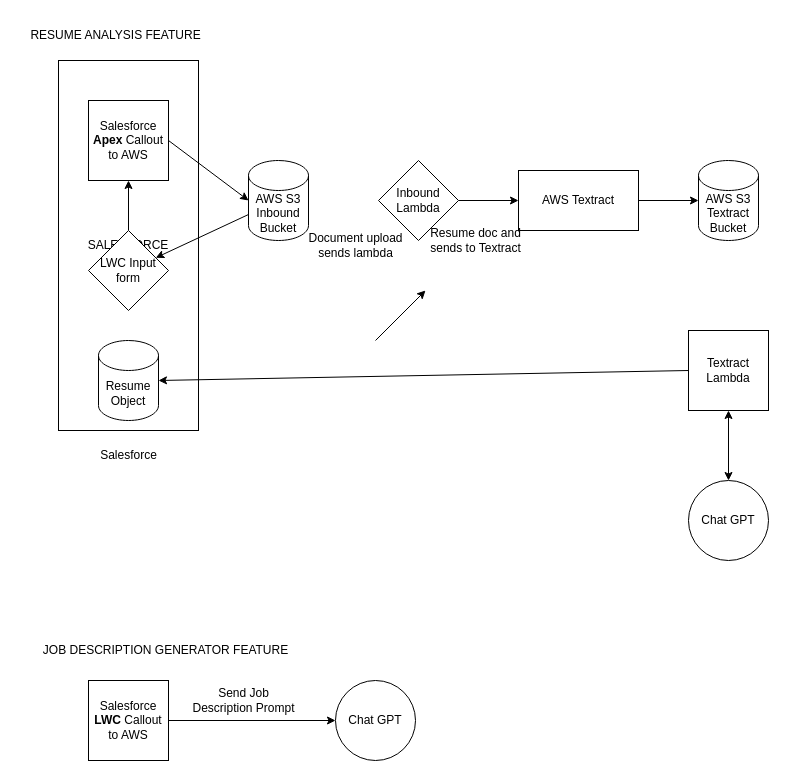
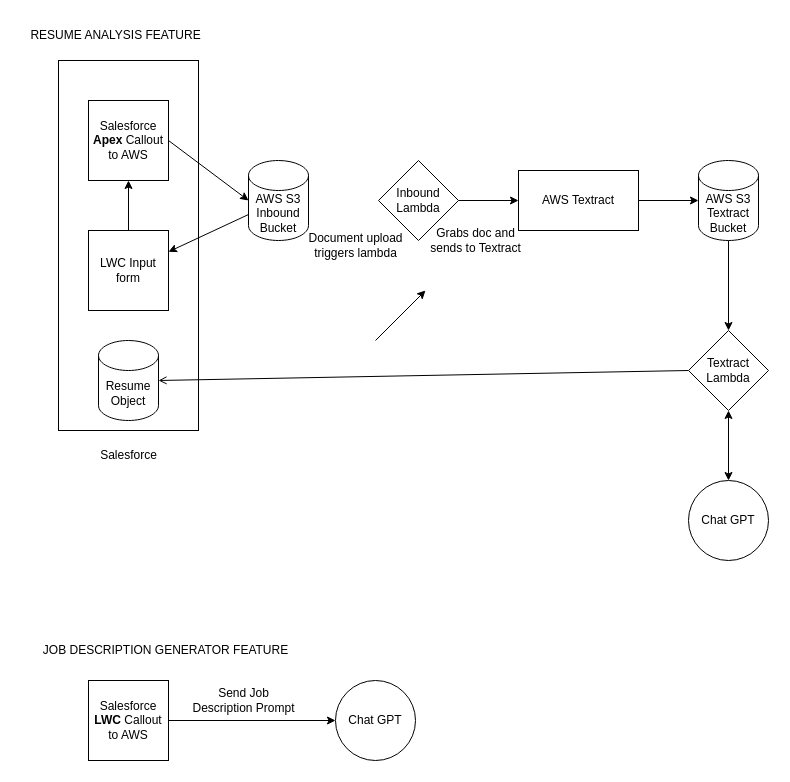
  <mxCell id="0" />
  <mxCell id="1" parent="0" />
  <mxCell id="2" value="SALESFORCE" style="rounded=0;whiteSpace=wrap;html=1;" parent="1" vertex="1"><mxGeometry x="58" y="60" width="140" height="370" as="geometry" /></mxCell>
  <mxCell id="3" value="Salesforce&lt;br&gt;&lt;b&gt;Apex&lt;/b&gt; Callout to AWS" style="whiteSpace=wrap;html=1;aspect=fixed;" parent="1" vertex="1"><mxGeometry x="88" y="100" width="80" height="80" as="geometry" /></mxCell>
  <mxCell id="4" value="" style="endArrow=classic;html=1;exitX=1;exitY=0.5;exitDx=0;exitDy=0;" parent="1" source="3" edge="1"><mxGeometry width="50" height="50" relative="1" as="geometry"><mxPoint x="478" y="340" as="sourcePoint" /><mxPoint x="248" y="200" as="targetPoint" /></mxGeometry></mxCell>
  <mxCell id="5" value="" style="edgeStyle=none;html=1;" parent="1" source="6" target="16" edge="1"><mxGeometry relative="1" as="geometry" /></mxCell>
  <mxCell id="6" value="AWS S3 Inbound Bucket" style="shape=cylinder3;whiteSpace=wrap;html=1;boundedLbl=1;backgroundOutline=1;size=15;" parent="1" vertex="1"><mxGeometry x="248" y="160" width="60" height="80" as="geometry" /></mxCell>
  <mxCell id="7" value="" style="edgeStyle=none;html=1;" parent="1" source="8" target="9" edge="1"><mxGeometry relative="1" as="geometry" /></mxCell>
  <mxCell id="8" value="Inbound Lambda" style="rhombus;whiteSpace=wrap;html=1;" parent="1" vertex="1"><mxGeometry x="378" y="160" width="80" height="80" as="geometry" /></mxCell>
  <mxCell id="9" value="AWS Textract" style="whiteSpace=wrap;html=1;" parent="1" vertex="1"><mxGeometry x="518" y="170" width="120" height="60" as="geometry" /></mxCell>
+ <mxCell id="10" value="" style="edgeStyle=none;html=1;" parent="1" source="11" target="14" edge="1"><mxGeometry relative="1" as="geometry" /></mxCell>
  <mxCell id="11" value="AWS S3 Textract Bucket" style="shape=cylinder3;whiteSpace=wrap;html=1;boundedLbl=1;backgroundOutline=1;size=15;" parent="1" vertex="1"><mxGeometry x="698" y="160" width="60" height="80" as="geometry" /></mxCell>
  <mxCell id="12" value="" style="endArrow=classic;html=1;exitX=1;exitY=0.5;exitDx=0;exitDy=0;entryX=0;entryY=0.5;entryDx=0;entryDy=0;entryPerimeter=0;" parent="1" source="9" target="11" edge="1"><mxGeometry width="50" height="50" relative="1" as="geometry"><mxPoint x="478" y="320" as="sourcePoint" /><mxPoint x="528" y="270" as="targetPoint" /></mxGeometry></mxCell>
- <mxCell id="13" style="edgeStyle=none;html=1;exitX=0;exitY=0.5;exitDx=0;exitDy=0;entryX=1;entryY=0.5;entryDx=0;entryDy=0;entryPerimeter=0;" parent="1" source="14" target="19" edge="1"><mxGeometry relative="1" as="geometry" /></mxCell>
- <mxCell id="14" value="Textract Lambda" style="whiteSpace=wrap;html=1;rounded=0;" parent="1" vertex="1"><mxGeometry x="688" y="330" width="80" height="80" as="geometry" /></mxCell>
+ <mxCell id="13" style="edgeStyle=none;html=1;exitX=0;exitY=0.5;exitDx=0;exitDy=0;entryX=1;entryY=0.5;entryDx=0;entryDy=0;entryPerimeter=0;endArrow=open;" parent="1" source="14" target="19" edge="1"><mxGeometry relative="1" as="geometry" /></mxCell>
+ <mxCell id="14" value="Textract Lambda" style="rhombus;whiteSpace=wrap;html=1;" parent="1" vertex="1"><mxGeometry x="688" y="330" width="80" height="80" as="geometry" /></mxCell>
  <mxCell id="15" style="edgeStyle=none;html=1;exitX=0.5;exitY=0;exitDx=0;exitDy=0;" parent="1" source="16" edge="1"><mxGeometry relative="1" as="geometry"><mxPoint x="128" y="180" as="targetPoint" /></mxGeometry></mxCell>
- <mxCell id="16" value="LWC Input form" style="rhombus;whiteSpace=wrap;html=1;aspect=fixed;" parent="1" vertex="1"><mxGeometry x="88" y="230" width="80" height="80" as="geometry" /></mxCell>
+ <mxCell id="16" value="LWC Input form" style="whiteSpace=wrap;html=1;aspect=fixed;" parent="1" vertex="1"><mxGeometry x="88" y="230" width="80" height="80" as="geometry" /></mxCell>
  <mxCell id="17" value="Chat GPT" style="ellipse;whiteSpace=wrap;html=1;" parent="1" vertex="1"><mxGeometry x="688" y="480" width="80" height="80" as="geometry" /></mxCell>
  <mxCell id="18" value="" style="endArrow=classic;startArrow=classic;html=1;exitX=0.5;exitY=0;exitDx=0;exitDy=0;entryX=0.5;entryY=1;entryDx=0;entryDy=0;" parent="1" source="17" target="14" edge="1"><mxGeometry width="50" height="50" relative="1" as="geometry"><mxPoint x="678" y="450" as="sourcePoint" /><mxPoint x="728" y="440" as="targetPoint" /></mxGeometry></mxCell>
  <mxCell id="19" value="Resume Object" style="shape=cylinder3;whiteSpace=wrap;html=1;boundedLbl=1;backgroundOutline=1;size=15;" parent="1" vertex="1"><mxGeometry x="98" y="340" width="60" height="80" as="geometry" /></mxCell>
  <mxCell id="20" value="Salesforce" style="text;html=1;align=center;verticalAlign=middle;resizable=0;points=[];autosize=1;strokeColor=none;fillColor=none;" parent="1" vertex="1"><mxGeometry x="88" y="440" width="80" height="30" as="geometry" /></mxCell>
- <mxCell id="21" value="Document upload &lt;br&gt;sends lambda" style="text;html=1;align=center;verticalAlign=middle;resizable=0;points=[];autosize=1;strokeColor=none;fillColor=none;" parent="1" vertex="1"><mxGeometry x="295" y="225" width="120" height="40" as="geometry" /></mxCell>
- <mxCell id="22" value="Resume doc and &lt;br&gt;sends to Textract" style="text;html=1;align=center;verticalAlign=middle;resizable=0;points=[];autosize=1;strokeColor=none;fillColor=none;" parent="1" vertex="1"><mxGeometry x="420" y="220" width="110" height="40" as="geometry" /></mxCell>
+ <mxCell id="21" value="Document upload &lt;br&gt;triggers lambda" style="text;html=1;align=center;verticalAlign=middle;resizable=0;points=[];autosize=1;strokeColor=none;fillColor=none;" parent="1" vertex="1"><mxGeometry x="295" y="225" width="120" height="40" as="geometry" /></mxCell>
+ <mxCell id="22" value="Grabs doc and &lt;br&gt;sends to Textract" style="text;html=1;align=center;verticalAlign=middle;resizable=0;points=[];autosize=1;strokeColor=none;fillColor=none;" parent="1" vertex="1"><mxGeometry x="420" y="220" width="110" height="40" as="geometry" /></mxCell>
  <mxCell id="23" value="" style="edgeStyle=none;html=1;" parent="1" source="24" target="25" edge="1"><mxGeometry relative="1" as="geometry" /></mxCell>
  <mxCell id="24" value="Salesforce&lt;br&gt;&lt;b&gt;LWC&lt;/b&gt; Callout to AWS" style="whiteSpace=wrap;html=1;aspect=fixed;" parent="1" vertex="1"><mxGeometry x="88" y="680" width="80" height="80" as="geometry" /></mxCell>
  <mxCell id="25" value="Chat GPT" style="ellipse;whiteSpace=wrap;html=1;" parent="1" vertex="1"><mxGeometry x="335" y="680" width="80" height="80" as="geometry" /></mxCell>
  <mxCell id="26" value="Send Job &lt;br&gt;Description Prompt" style="text;html=1;align=center;verticalAlign=middle;resizable=0;points=[];autosize=1;strokeColor=none;fillColor=none;" parent="1" vertex="1"><mxGeometry x="178" y="680" width="130" height="40" as="geometry" /></mxCell>
  <mxCell id="27" value="" style="endArrow=classic;html=1;" parent="1" edge="1"><mxGeometry width="50" height="50" relative="1" as="geometry"><mxPoint x="375" y="340" as="sourcePoint" /><mxPoint x="425" y="290" as="targetPoint" /></mxGeometry></mxCell>
  <mxCell id="28" value="RESUME ANALYSIS FEATURE" style="text;html=1;align=center;verticalAlign=middle;resizable=0;points=[];autosize=1;strokeColor=none;fillColor=none;" vertex="1" parent="1"><mxGeometry x="20" y="20" width="190" height="30" as="geometry" /></mxCell>
  <mxCell id="29" value="JOB DESCRIPTION GENERATOR FEATURE" style="text;html=1;align=center;verticalAlign=middle;resizable=0;points=[];autosize=1;strokeColor=none;fillColor=none;" vertex="1" parent="1"><mxGeometry x="30" y="635" width="270" height="30" as="geometry" /></mxCell>
